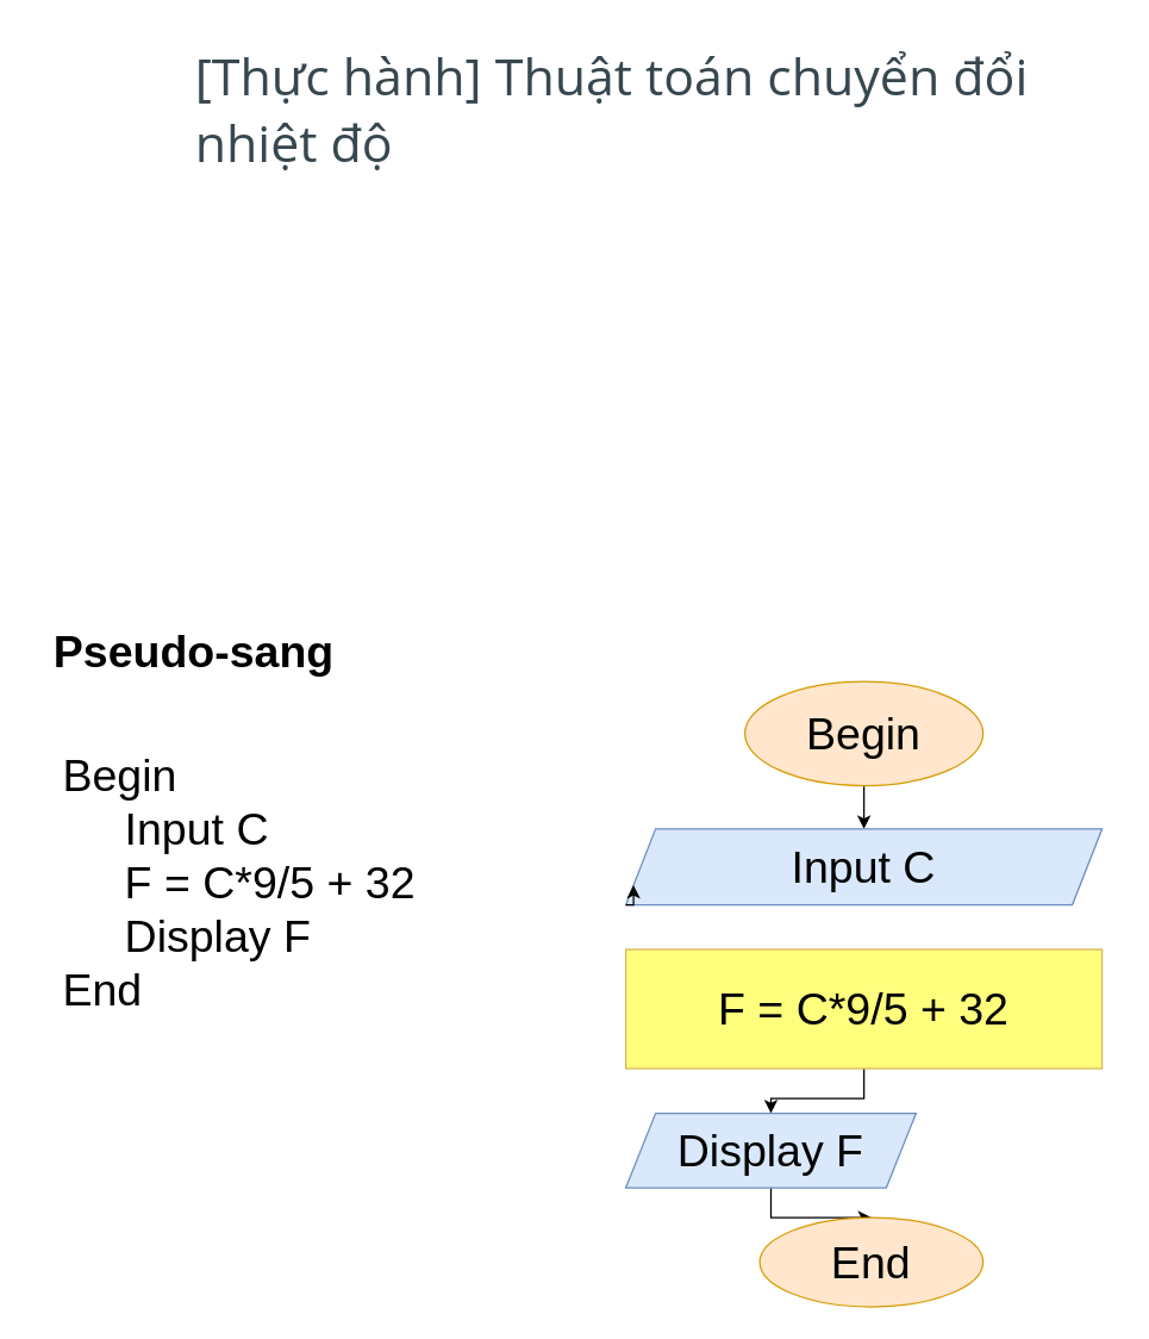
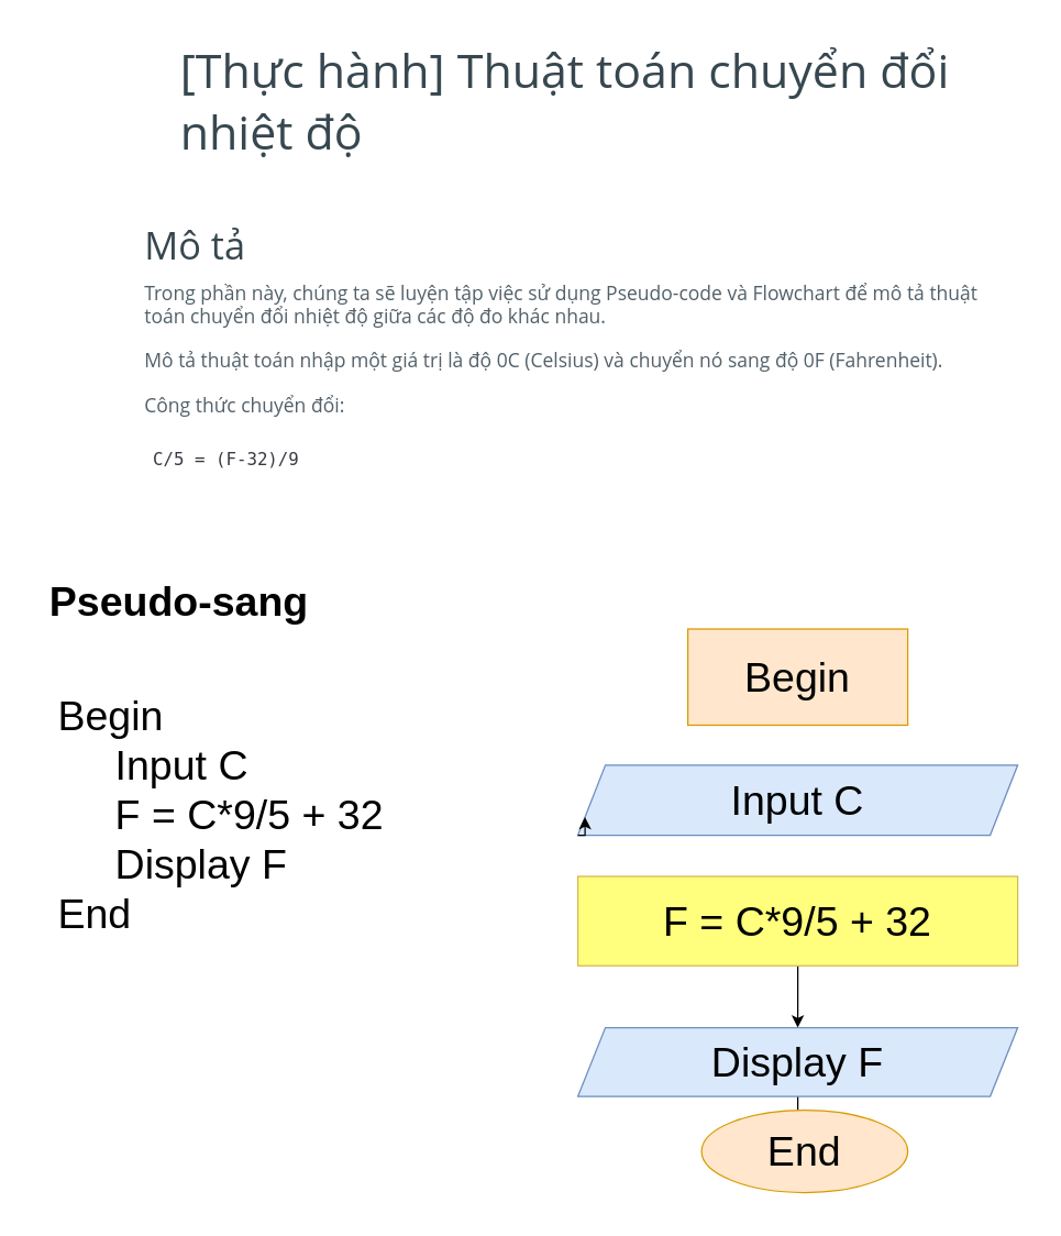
  <mxCell id="0" />
  <mxCell id="1" parent="0" />
  <mxCell id="2" value="&#10;&#10;&lt;h2 id=&quot;yui_3_17_2_1_1646099431441_39&quot; style=&quot;box-sizing: border-box; margin-top: 0px; margin-bottom: 0.5rem; font-family: &amp;quot;open sans&amp;quot;; font-weight: 400; line-height: 1.3; color: rgb(55, 71, 79); font-size: 2.143rem; font-style: normal; letter-spacing: normal; text-align: left; text-indent: 0px; text-transform: none; word-spacing: 0px;&quot;&gt;[Thực hành] Thuật toán chuyển đổi nhiệt độ&lt;/h2&gt;&#10;&#10;" style="text;html=1;strokeColor=none;fillColor=none;align=center;verticalAlign=middle;whiteSpace=wrap;rounded=0;labelBackgroundColor=default;labelBorderColor=none;" vertex="1" parent="1"><mxGeometry x="130" y="20" width="620" height="80" as="geometry" /></mxCell>
+ <mxCell id="3" value="&#10;&#10;&lt;h3 id=&quot;yui_3_17_2_1_1566980879149_45&quot; style=&quot;box-sizing: border-box; margin-top: 0px; margin-bottom: 0.5rem; font-family: &amp;quot;open sans&amp;quot;; font-weight: 400; line-height: 1.3; color: rgb(55, 71, 79); font-size: 1.715rem; font-style: normal; letter-spacing: normal; text-align: left; text-indent: 0px; text-transform: none; word-spacing: 0px;&quot;&gt;Mô tả&lt;/h3&gt;&lt;p id=&quot;yui_3_17_2_1_1566980879149_37&quot; style=&quot;box-sizing: border-box; margin-top: 0px; margin-bottom: 1rem; color: rgb(82, 96, 105); font-family: &amp;quot;open sans&amp;quot;, sans-serif; font-size: 14px; font-style: normal; font-weight: 400; letter-spacing: normal; text-align: left; text-indent: 0px; text-transform: none; word-spacing: 0px;&quot;&gt;Trong phần này, chúng ta sẽ luyện tập việc sử dụng Pseudo-code và Flowchart để mô tả thuật toán chuyển đổi nhiệt độ giữa các độ đo khác nhau.&lt;/p&gt;&lt;p id=&quot;yui_3_17_2_1_1566980879149_39&quot; style=&quot;box-sizing: border-box; margin-top: 0px; margin-bottom: 1rem; color: rgb(82, 96, 105); font-family: &amp;quot;open sans&amp;quot;, sans-serif; font-size: 14px; font-style: normal; font-weight: 400; letter-spacing: normal; text-align: left; text-indent: 0px; text-transform: none; word-spacing: 0px;&quot;&gt;Mô tả thuật toán nhập một giá trị là độ&amp;nbsp;0C (Celsius) và chuyển nó sang độ&amp;nbsp;0F (Fahrenheit).&lt;/p&gt;&lt;p style=&quot;box-sizing: border-box; margin-top: 0px; margin-bottom: 1rem; color: rgb(82, 96, 105); font-family: &amp;quot;open sans&amp;quot;, sans-serif; font-size: 14px; font-style: normal; font-weight: 400; letter-spacing: normal; text-align: left; text-indent: 0px; text-transform: none; word-spacing: 0px;&quot;&gt;Công thức chuyển đổi:&lt;/p&gt;&lt;pre style=&quot;box-sizing: border-box; font-size: 12.6px; margin-top: 0px; margin-bottom: 1rem; overflow: auto; display: block; color: rgb(82, 96, 105); font-style: normal; font-weight: 400; letter-spacing: normal; text-align: left; text-indent: 0px; text-transform: none; word-spacing: 0px;&quot;&gt;&lt;code class=&quot;hljs&quot; style=&quot;box-sizing: border-box; font-size: inherit; color: rgb(56, 58, 66); word-break: normal; display: block; overflow-x: auto; padding: 0.5em; background-image: initial; background-position: initial; background-size: initial; background-repeat: initial; background-attachment: initial; background-origin: initial; background-clip: initial;&quot;&gt;C/5 = (F-32)/9&lt;/code&gt;&lt;/pre&gt;&#10;&#10;" style="text;html=1;strokeColor=none;fillColor=none;align=center;verticalAlign=middle;whiteSpace=wrap;rounded=0;labelBackgroundColor=default;" vertex="1" parent="1"><mxGeometry x="104" y="140" width="620" height="210" as="geometry" /></mxCell>
  <mxCell id="4" value="&lt;b&gt;&lt;font style=&quot;font-size: 30px&quot;&gt;Pseudo-sang&lt;/font&gt;&lt;/b&gt;" style="text;html=1;strokeColor=none;fillColor=none;align=center;verticalAlign=middle;whiteSpace=wrap;rounded=0;labelBackgroundColor=default;labelBorderColor=none;" vertex="1" parent="1"><mxGeometry x="20" y="390" width="220" height="60" as="geometry" /></mxCell>
  <mxCell id="5" value="Begin&lt;br&gt;&amp;nbsp; &amp;nbsp; &amp;nbsp;Input C&lt;br&gt;&amp;nbsp; &amp;nbsp; &amp;nbsp;F = C*9/5 + 32&lt;br&gt;&amp;nbsp; &amp;nbsp; &amp;nbsp;Display F&lt;br&gt;End" style="text;html=1;strokeColor=none;fillColor=none;align=left;verticalAlign=top;whiteSpace=wrap;rounded=0;labelBackgroundColor=default;labelBorderColor=none;fontSize=30;fontStyle=0" vertex="1" parent="1"><mxGeometry x="40" y="479" width="440" height="120" as="geometry" /></mxCell>
- <mxCell id="6" value="" style="edgeStyle=orthogonalEdgeStyle;rounded=0;orthogonalLoop=1;jettySize=auto;html=1;fontSize=30;" edge="1" parent="1" source="7" target="8"><mxGeometry relative="1" as="geometry"><Array as="points"><mxPoint x="580" y="500" /><mxPoint x="580" y="500" /></Array></mxGeometry></mxCell>
- <mxCell id="7" value="Begin" style="ellipse;whiteSpace=wrap;html=1;labelBackgroundColor=none;labelBorderColor=none;fontSize=30;fillColor=#ffe6cc;strokeColor=#d79b00;" vertex="1" parent="1"><mxGeometry x="500" y="440" width="160" height="70" as="geometry" /></mxCell>
+ <mxCell id="7" value="Begin" style="whiteSpace=wrap;html=1;labelBackgroundColor=none;labelBorderColor=none;fontSize=30;fillColor=#ffe6cc;strokeColor=#d79b00;rounded=0;" vertex="1" parent="1"><mxGeometry x="500" y="440" width="160" height="70" as="geometry" /></mxCell>
  <mxCell id="8" value="Input C" style="shape=parallelogram;perimeter=parallelogramPerimeter;whiteSpace=wrap;html=1;fixedSize=1;fontSize=30;fillColor=#dae8fc;strokeColor=#6c8ebf;labelBackgroundColor=none;labelBorderColor=none;" vertex="1" parent="1"><mxGeometry x="420" y="539" width="320" height="51" as="geometry" /></mxCell>
  <mxCell id="9" value="" style="edgeStyle=orthogonalEdgeStyle;rounded=0;orthogonalLoop=1;jettySize=auto;html=1;fontSize=30;" edge="1" parent="1" source="10" target="13"><mxGeometry relative="1" as="geometry" /></mxCell>
- <mxCell id="10" value="F = C*9/5 + 32" style="whiteSpace=wrap;html=1;fontSize=30;fillColor=#FFFF7D;strokeColor=#d6b656;labelBackgroundColor=none;labelBorderColor=none;" vertex="1" parent="1"><mxGeometry x="420" y="620" width="320" height="80" as="geometry" /></mxCell>
+ <mxCell id="10" value="F = C*9/5 + 32" style="whiteSpace=wrap;html=1;fontSize=30;fillColor=#FFFF7D;strokeColor=#d6b656;labelBackgroundColor=none;labelBorderColor=none;" vertex="1" parent="1"><mxGeometry x="420" y="620" width="320" height="65" as="geometry" /></mxCell>
  <mxCell id="11" style="edgeStyle=orthogonalEdgeStyle;rounded=0;orthogonalLoop=1;jettySize=auto;html=1;exitX=0;exitY=1;exitDx=0;exitDy=0;entryX=0;entryY=0.75;entryDx=0;entryDy=0;fontSize=30;" edge="1" parent="1" source="8" target="8"><mxGeometry relative="1" as="geometry" /></mxCell>
  <mxCell id="12" value="" style="edgeStyle=orthogonalEdgeStyle;rounded=0;orthogonalLoop=1;jettySize=auto;html=1;fontSize=30;" edge="1" parent="1" source="13" target="14"><mxGeometry relative="1" as="geometry" /></mxCell>
- <mxCell id="13" value="Display F" style="shape=parallelogram;perimeter=parallelogramPerimeter;whiteSpace=wrap;html=1;fixedSize=1;fontSize=30;fillColor=#dae8fc;strokeColor=#6c8ebf;labelBackgroundColor=none;labelBorderColor=none;" vertex="1" parent="1"><mxGeometry x="420" y="730" width="195" height="50" as="geometry" /></mxCell>
- <mxCell id="14" value="End" style="ellipse;whiteSpace=wrap;html=1;fontSize=30;fillColor=#ffe6cc;strokeColor=#d79b00;labelBackgroundColor=none;labelBorderColor=none;" vertex="1" parent="1"><mxGeometry x="510" y="800" width="150" height="60" as="geometry" /></mxCell>
+ <mxCell id="13" value="Display F" style="shape=parallelogram;perimeter=parallelogramPerimeter;whiteSpace=wrap;html=1;fixedSize=1;fontSize=30;fillColor=#dae8fc;strokeColor=#6c8ebf;labelBackgroundColor=none;labelBorderColor=none;" vertex="1" parent="1"><mxGeometry x="420" y="730" width="320" height="50" as="geometry" /></mxCell>
+ <mxCell id="14" value="End" style="ellipse;whiteSpace=wrap;html=1;fontSize=30;fillColor=#ffe6cc;strokeColor=#d79b00;labelBackgroundColor=none;labelBorderColor=none;" vertex="1" parent="1"><mxGeometry x="510" y="790" width="150" height="60" as="geometry" /></mxCell>
